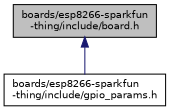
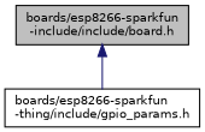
  digraph {
    node [color=black fontname=Helvetica fontsize=10 shape=record style=filled]
-   n1 [fillcolor=grey75 fontcolor=black height=0.2 label="boards/esp8266-sparkfun\l-thing/include/board.h" width=0.4]
+   n1 [fillcolor=grey75 fontcolor=black height=0.2 label="boards/esp8266-sparkfun\l-include/include/board.h" width=0.4]
    n2 [fillcolor=white height=0.2 label="boards/esp8266-sparkfun\l-thing/include/gpio_params.h" width=0.4]
    n1 -> n2 [color=midnightblue dir=back fontname=Helvetica fontsize=10 labelfontname=Helvetica labelfontsize=10 style=solid]
  }
